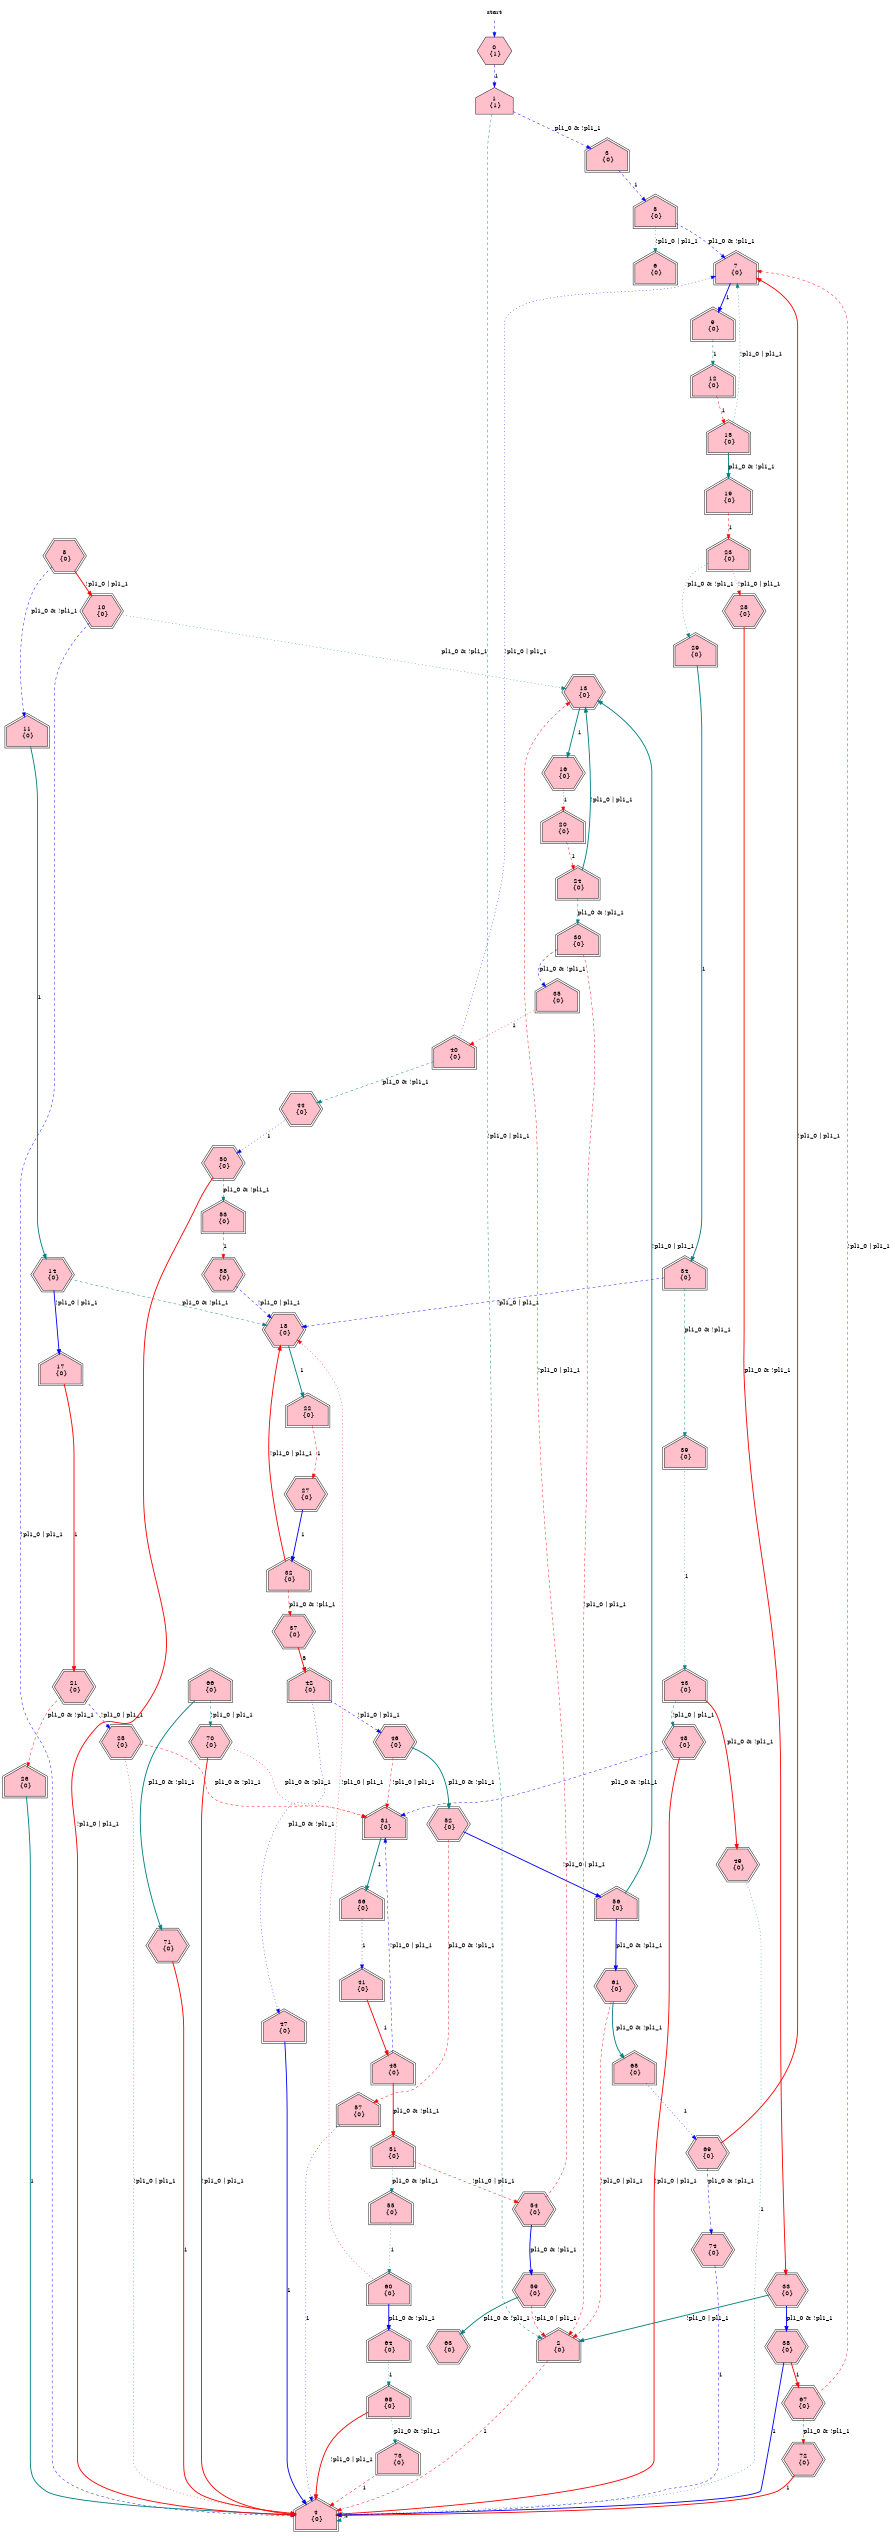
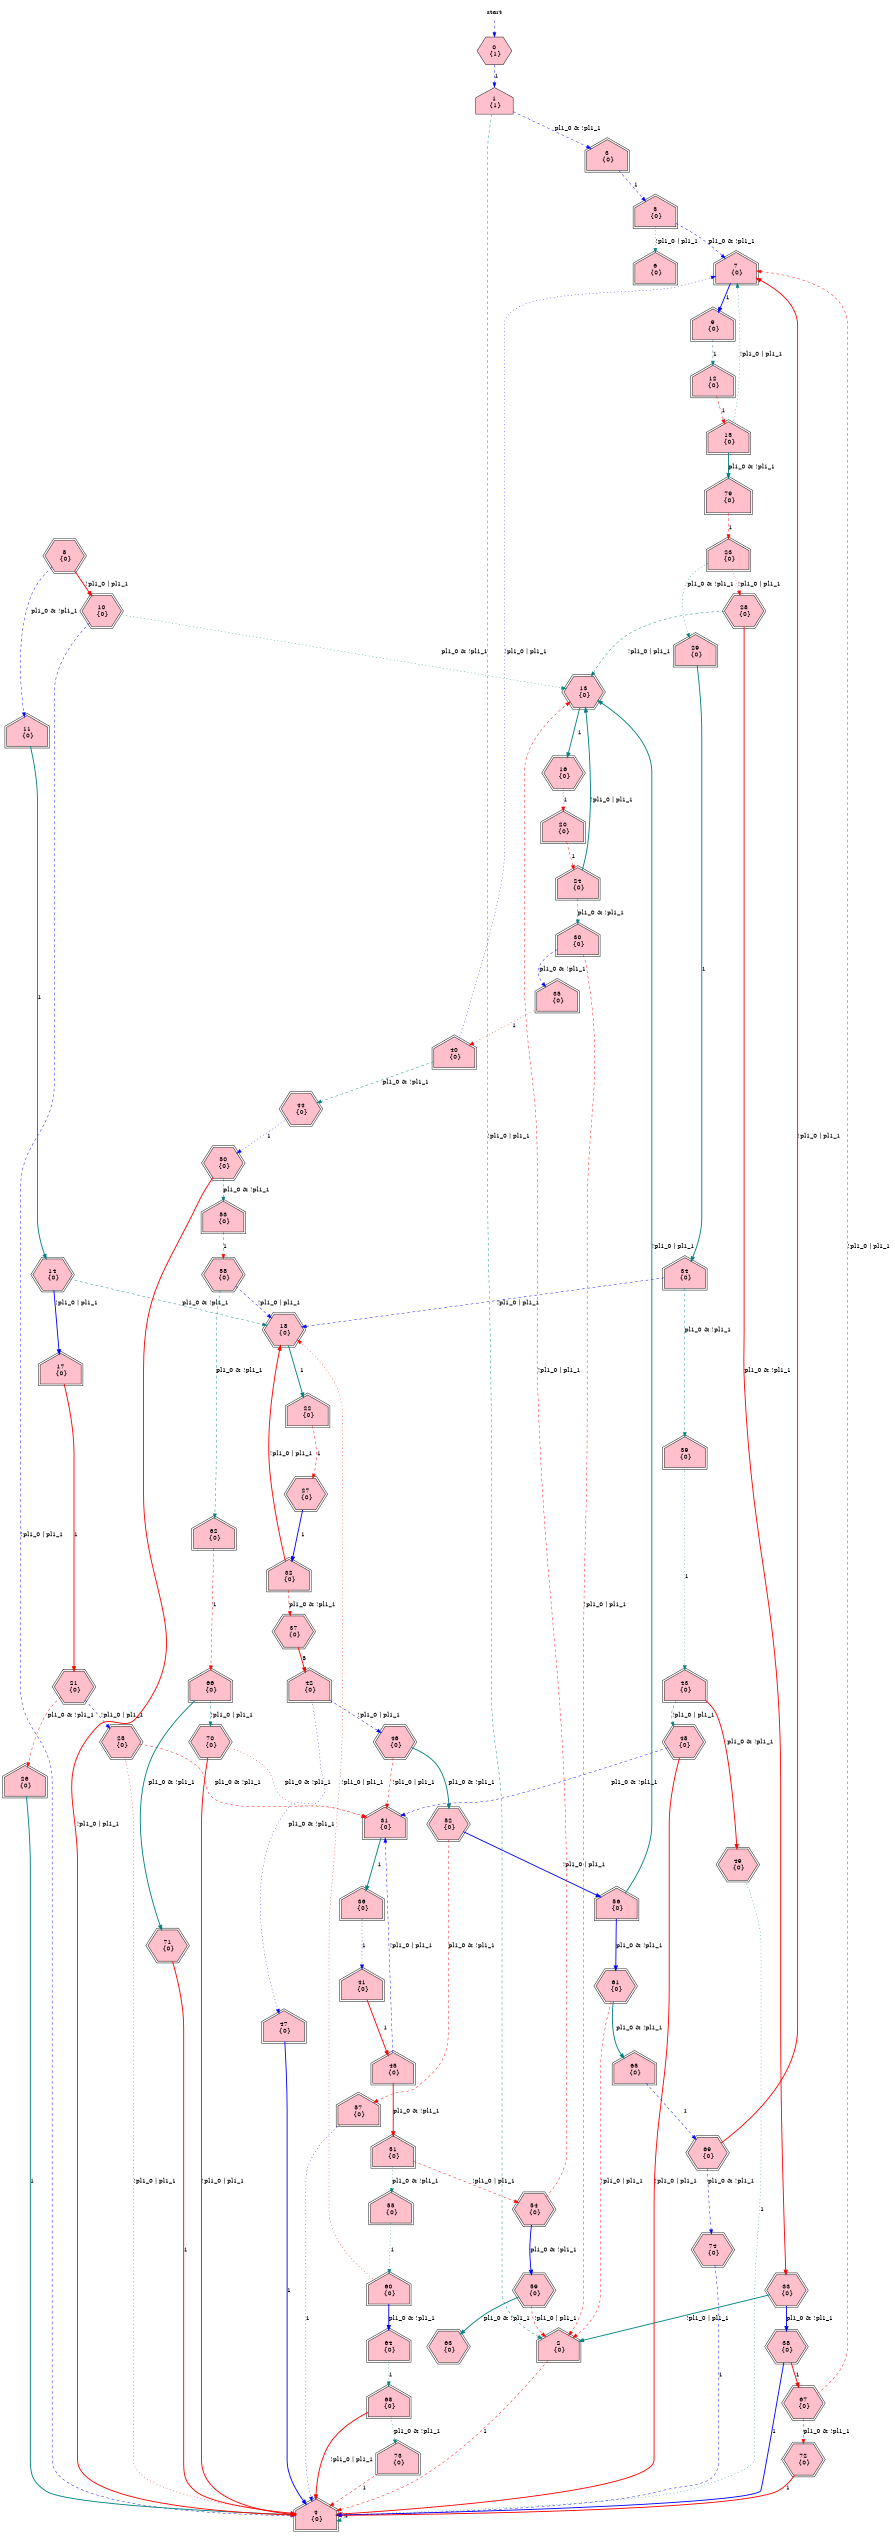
  digraph {
    node [shape=house fillcolor=pink peripheries=2 style=filled]
    edge [color=red style=dashed]
    start [shape=none fillcolor="" peripheries="" style=""]
    n2 [label="0\n {1}" peripheries=1 shape=hexagon]
    n3 [label="1\n {1}" peripheries=1]
    n4 [label="2\n {0}"]
    n5 [label="3\n {0}"]
    n6 [label="4\n {0}"]
    n7 [label="5\n {0}"]
    n8 [label="6\n {0}"]
    n9 [label="7\n {0}"]
    n10 [label="9\n {0}"]
    n11 [label="8\n {0}" shape=hexagon]
    n12 [label="10\n {0}" shape=hexagon]
    n13 [label="11\n {0}"]
    n14 [label="12\n {0}"]
    n15 [label="13\n {0}" shape=hexagon]
    n16 [label="14\n {0}" shape=hexagon]
    n17 [label="15\n {0}"]
    n18 [label="16\n {0}" shape=hexagon]
    n19 [label="17\n {0}"]
    n20 [label="18\n {0}" shape=hexagon]
-   n21 [label="19\n {0}"]
+   n21 [label="79\n {0}"]
    n22 [label="20\n {0}"]
    n23 [label="21\n {0}" shape=hexagon]
    n24 [label="22\n {0}"]
    n25 [label="23\n {0}"]
    n26 [label="24\n {0}"]
    n27 [label="25\n {0}" shape=hexagon]
    n28 [label="26\n {0}"]
    n29 [label="27\n {0}" shape=hexagon]
    n30 [label="28\n {0}" shape=hexagon]
    n31 [label="29\n {0}"]
    n32 [label="30\n {0}"]
    n33 [label="31\n {0}"]
    n34 [label="32\n {0}"]
    n35 [label="33\n {0}" shape=hexagon]
    n36 [label="34\n {0}"]
    n37 [label="35\n {0}"]
    n38 [label="36\n {0}"]
    n39 [label="37\n {0}" shape=hexagon]
    n40 [label="38\n {0}" shape=hexagon]
    n41 [label="39\n {0}"]
    n42 [label="40\n {0}"]
    n43 [label="41\n {0}"]
    n44 [label="42\n {0}"]
    n45 [label="67\n {0}" shape=hexagon]
    n46 [label="43\n {0}"]
    n47 [label="44\n {0}" shape=hexagon]
    n48 [label="45\n {0}"]
    n49 [label="46\n {0}" shape=hexagon]
    n50 [label="47\n {0}"]
    n51 [label="48\n {0}" shape=hexagon]
    n52 [label="49\n {0}" shape=hexagon]
    n53 [label="50\n {0}" shape=hexagon]
    n54 [label="51\n {0}"]
    n55 [label="52\n {0}" shape=hexagon]
    n56 [label="53\n {0}"]
    n57 [label="54\n {0}" shape=hexagon]
    n58 [label="55\n {0}"]
    n59 [label="56\n {0}"]
    n60 [label="57\n {0}"]
    n61 [label="58\n {0}" shape=hexagon]
    n62 [label="59\n {0}" shape=hexagon]
    n63 [label="60\n {0}"]
    n64 [label="61\n {0}" shape=hexagon]
+   n65 [label="62\n {0}"]
    n66 [label="63\n {0}" shape=hexagon]
    n67 [label="64\n {0}"]
    n68 [label="65\n {0}"]
    n69 [label="66\n {0}"]
    n70 [label="68\n {0}"]
    n71 [label="69\n {0}" shape=hexagon]
    n72 [label="70\n {0}" shape=hexagon]
    n73 [label="71\n {0}" shape=hexagon]
    n74 [label="72\n {0}" shape=hexagon]
    n75 [label="73\n {0}"]
    n76 [label="74\n {0}" shape=hexagon]
    start -> n2 [color=blue]
    n2 -> n3 [color=blue label=1]
    n3 -> n4 [color=teal label="!pl1_0 | pl1_1"]
    n3 -> n5 [color=blue label="pl1_0 & !pl1_1"]
    n4 -> n6 [label=1]
    n5 -> n7 [color=blue label=1]
    n6 -> n6 [color=teal label=1]
    n7 -> n8 [color=teal label="!pl1_0 | pl1_1" style=dotted]
    n7 -> n9 [color=blue label="pl1_0 & !pl1_1"]
    n9 -> n10 [color=blue label=1 style=bold]
    n10 -> n14 [color=teal label=1]
    n11 -> n12 [label="!pl1_0 | pl1_1" style=bold]
    n11 -> n13 [color=blue label="pl1_0 & !pl1_1"]
    n12 -> n6 [color=blue label="!pl1_0 | pl1_1"]
    n12 -> n15 [color=teal label="pl1_0 & !pl1_1" style=dotted]
    n13 -> n16 [color=teal label=1 style=bold]
    n14 -> n17 [label=1]
    n15 -> n18 [color=teal label=1 style=bold]
    n16 -> n19 [color=blue label="!pl1_0 | pl1_1" style=bold]
    n16 -> n20 [color=teal label="pl1_0 & !pl1_1"]
    n17 -> n9 [color=teal label="!pl1_0 | pl1_1" style=dotted]
    n17 -> n21 [color=teal label="pl1_0 & !pl1_1" style=bold]
    n18 -> n22 [label=1 style=dotted]
    n19 -> n23 [label=1 style=bold]
    n20 -> n24 [color=teal label=1 style=bold]
    n21 -> n25 [label=1]
    n22 -> n26 [label=1]
    n23 -> n27 [color=blue label="!pl1_0 | pl1_1"]
    n23 -> n28 [label="pl1_0 & !pl1_1"]
    n24 -> n29 [label=1]
    n25 -> n30 [label="!pl1_0 | pl1_1" style=dotted]
    n25 -> n31 [color=teal label="pl1_0 & !pl1_1" style=dotted]
    n26 -> n15 [color=teal label="!pl1_0 | pl1_1" style=bold]
    n26 -> n32 [color=teal label="pl1_0 & !pl1_1"]
    n27 -> n6 [label="!pl1_0 | pl1_1" style=dotted]
    n27 -> n33 [label="pl1_0 & !pl1_1"]
    n28 -> n6 [color=teal label=1 style=bold]
    n29 -> n34 [color=blue label=1 style=bold]
+   n30 -> n15 [color=teal label="!pl1_0 | pl1_1"]
    n30 -> n35 [label="pl1_0 & !pl1_1" style=bold]
    n31 -> n36 [color=teal label=1 style=bold]
    n32 -> n4 [label="!pl1_0 | pl1_1"]
    n32 -> n37 [color=blue label="pl1_0 & !pl1_1"]
    n33 -> n38 [color=teal label=1 style=bold]
    n34 -> n20 [label="!pl1_0 | pl1_1" style=bold]
    n34 -> n39 [label="pl1_0 & !pl1_1"]
    n35 -> n4 [color=teal label="!pl1_0 | pl1_1" style=bold]
    n35 -> n40 [color=blue label="pl1_0 & !pl1_1" style=bold]
    n36 -> n20 [color=blue label="!pl1_0 | pl1_1"]
    n36 -> n41 [color=teal label="pl1_0 & !pl1_1"]
    n37 -> n42 [label=1 style=dotted]
    n38 -> n43 [color=blue label=1 style=dotted]
    n39 -> n44 [label=5 style=bold]
    n40 -> n6 [color=blue label=1 style=bold]
    n40 -> n45 [label=1 style=bold]
    n41 -> n46 [color=teal label=1 style=dotted]
    n42 -> n9 [color=blue label="!pl1_0 | pl1_1" style=dotted]
    n42 -> n47 [color=teal label="pl1_0 & !pl1_1"]
    n43 -> n48 [label=1 style=bold]
    n44 -> n49 [color=blue label="!pl1_0 | pl1_1"]
    n44 -> n50 [color=blue label="pl1_0 & !pl1_1" style=dotted]
    n45 -> n9 [label="!pl1_0 | pl1_1"]
    n45 -> n74 [label="pl1_0 & !pl1_1"]
    n46 -> n51 [color=teal label="!pl1_0 | pl1_1"]
    n46 -> n52 [label="pl1_0 & !pl1_1" style=bold]
    n47 -> n53 [color=blue label=1 style=dotted]
    n48 -> n33 [color=blue label="!pl1_0 | pl1_1"]
    n48 -> n54 [label="pl1_0 & !pl1_1" style=bold]
    n49 -> n33 [label="!pl1_0 | pl1_1"]
    n49 -> n55 [color=teal label="pl1_0 & !pl1_1" style=bold]
    n50 -> n6 [color=blue label=1 style=bold]
    n51 -> n6 [label="!pl1_0 | pl1_1" style=bold]
    n51 -> n33 [color=blue label="pl1_0 & !pl1_1"]
    n52 -> n6 [color=teal label=1 style=dotted]
    n53 -> n6 [label="!pl1_0 | pl1_1" style=bold]
    n53 -> n56 [color=teal label="pl1_0 & !pl1_1"]
    n54 -> n57 [label="!pl1_0 | pl1_1"]
    n54 -> n58 [color=teal label="pl1_0 & !pl1_1" style=dotted]
    n55 -> n59 [color=blue label="!pl1_0 | pl1_1" style=bold]
    n55 -> n60 [label="pl1_0 & !pl1_1"]
    n56 -> n61 [label=1]
    n57 -> n15 [label="!pl1_0 | pl1_1"]
    n57 -> n62 [color=blue label="pl1_0 & !pl1_1" style=bold]
    n58 -> n63 [color=teal label=1 style=dotted]
    n59 -> n15 [color=teal label="!pl1_0 | pl1_1" style=bold]
    n59 -> n64 [color=blue label="pl1_0 & !pl1_1" style=bold]
    n60 -> n6 [color=blue label=1 style=dotted]
    n61 -> n20 [color=blue label="!pl1_0 | pl1_1"]
+   n61 -> n65 [color=teal label="pl1_0 & !pl1_1"]
    n62 -> n4 [label="!pl1_0 | pl1_1"]
    n62 -> n66 [color=teal label="pl1_0 & !pl1_1" style=bold]
    n63 -> n20 [label="!pl1_0 | pl1_1" style=dotted]
    n63 -> n67 [color=blue label="pl1_0 & !pl1_1" style=bold]
    n64 -> n4 [label="!pl1_0 | pl1_1"]
    n64 -> n68 [color=teal label="pl1_0 & !pl1_1" style=bold]
+   n65 -> n69 [label=1]
    n67 -> n70 [color=teal label=1 style=dotted]
-   n68 -> n71 [color=blue label=1 style=dotted]
+   n68 -> n71 [color=blue label=1]
    n69 -> n72 [color=teal label="!pl1_0 | pl1_1"]
    n69 -> n73 [color=teal label="pl1_0 & !pl1_1" style=bold]
    n70 -> n6 [label="!pl1_0 | pl1_1" style=bold]
    n70 -> n75 [color=teal label="pl1_0 & !pl1_1" style=dotted]
    n71 -> n9 [label="!pl1_0 | pl1_1" style=bold]
    n71 -> n76 [color=blue label="pl1_0 & !pl1_1"]
    n72 -> n6 [label="!pl1_0 | pl1_1" style=bold]
    n72 -> n33 [label="pl1_0 & !pl1_1" style=dotted]
    n73 -> n6 [label=1 style=bold]
    n74 -> n6 [label=1 style=bold]
    n75 -> n6 [label=1]
    n76 -> n6 [color=blue label=1]
  }
